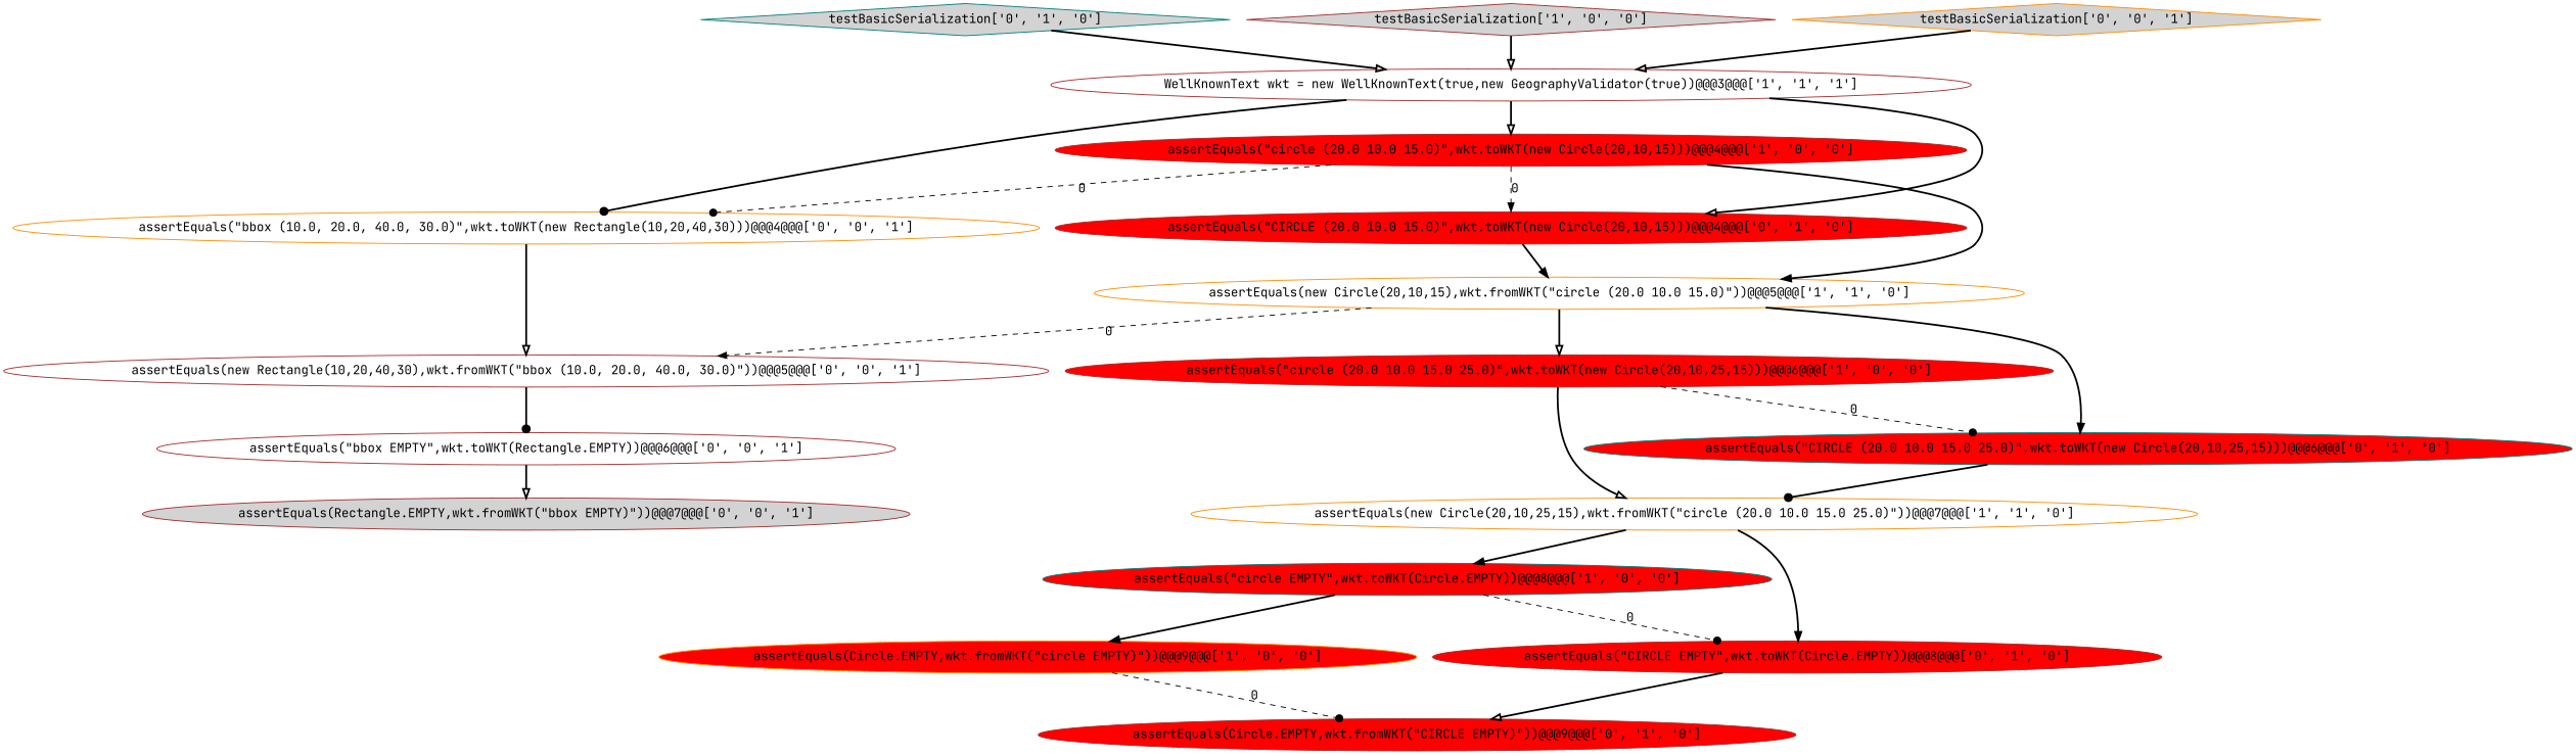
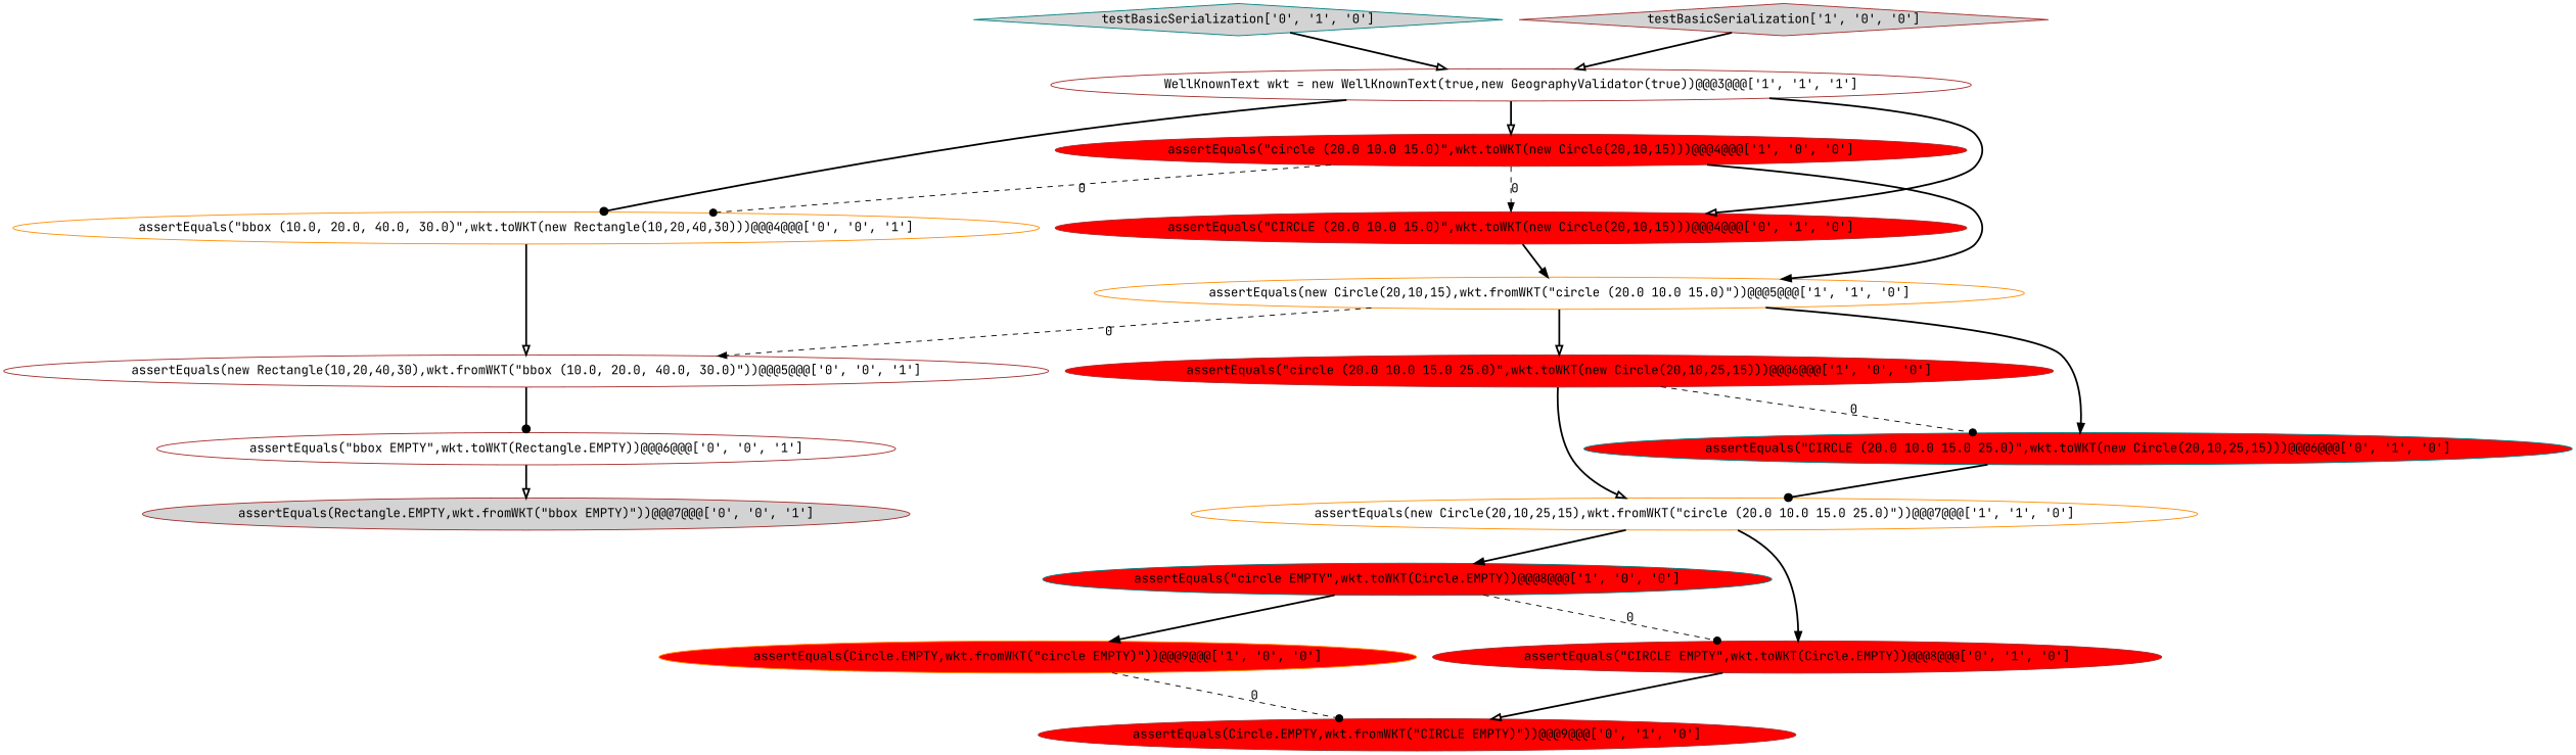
  digraph {
    fontname="JetBrains Mono"
    node [fillcolor=red shape=ellipse style=filled color=brown fontname="JetBrains Mono"]
    edge [style=bold arrowhead=onormal fontname="JetBrains Mono"]
    n1 [label="assertEquals(\"CIRCLE (20.0 10.0 15.0)\",wkt.toWKT(new Circle(20,10,15)))@@@4@@@['0', '1', '0']"]
    n2 [fillcolor=white label="assertEquals(new Circle(20,10,15),wkt.fromWKT(\"circle (20.0 10.0 15.0)\"))@@@5@@@['1', '1', '0']" color=darkorange]
    n3 [fillcolor=white label="assertEquals(\"bbox (10.0, 20.0, 40.0, 30.0)\",wkt.toWKT(new Rectangle(10,20,40,30)))@@@4@@@['0', '0', '1']" color=darkorange]
    n4 [fillcolor=white label="assertEquals(new Rectangle(10,20,40,30),wkt.fromWKT(\"bbox (10.0, 20.0, 40.0, 30.0)\"))@@@5@@@['0', '0', '1']"]
    n5 [fillcolor=lightgray label="assertEquals(Rectangle.EMPTY,wkt.fromWKT(\"bbox EMPTY)\"))@@@7@@@['0', '0', '1']"]
    n6 [fillcolor=white label="assertEquals(\"bbox EMPTY\",wkt.toWKT(Rectangle.EMPTY))@@@6@@@['0', '0', '1']"]
    n7 [label="assertEquals(\"circle EMPTY\",wkt.toWKT(Circle.EMPTY))@@@8@@@['1', '0', '0']" color=teal]
    n8 [label="assertEquals(\"CIRCLE EMPTY\",wkt.toWKT(Circle.EMPTY))@@@8@@@['0', '1', '0']"]
    n9 [label="assertEquals(Circle.EMPTY,wkt.fromWKT(\"circle EMPTY)\"))@@@9@@@['1', '0', '0']" color=darkorange]
    n10 [label="assertEquals(Circle.EMPTY,wkt.fromWKT(\"CIRCLE EMPTY)\"))@@@9@@@['0', '1', '0']"]
    n11 [label="assertEquals(\"circle (20.0 10.0 15.0 25.0)\",wkt.toWKT(new Circle(20,10,25,15)))@@@6@@@['1', '0', '0']"]
    n12 [label="assertEquals(\"CIRCLE (20.0 10.0 15.0 25.0)\",wkt.toWKT(new Circle(20,10,25,15)))@@@6@@@['0', '1', '0']" color=teal]
    n13 [label="assertEquals(\"circle (20.0 10.0 15.0)\",wkt.toWKT(new Circle(20,10,15)))@@@4@@@['1', '0', '0']"]
    n14 [fillcolor=lightgray label="testBasicSerialization['0', '1', '0']" shape=diamond color=teal]
    n15 [fillcolor=white label="WellKnownText wkt = new WellKnownText(true,new GeographyValidator(true))@@@3@@@['1', '1', '1']"]
    n16 [fillcolor=white label="assertEquals(new Circle(20,10,25,15),wkt.fromWKT(\"circle (20.0 10.0 15.0 25.0)\"))@@@7@@@['1', '1', '0']" color=darkorange]
    n17 [fillcolor=lightgray label="testBasicSerialization['1', '0', '0']" shape=diamond]
-   n18 [fillcolor=lightgray label="testBasicSerialization['0', '0', '1']" shape=diamond color=darkorange]
    n1 -> n2 [arrowhead=normal]
    n2 -> n4 [label=0 style=dashed arrowhead=normal]
    n2 -> n11
    n2 -> n12 [arrowhead=normal]
    n3 -> n4
    n4 -> n6 [arrowhead=dot]
    n6 -> n5
    n7 -> n8 [label=0 style=dashed arrowhead=dot]
    n7 -> n9 [arrowhead=normal]
    n8 -> n10
    n9 -> n10 [label=0 style=dashed arrowhead=dot]
    n11 -> n12 [label=0 style=dashed arrowhead=dot]
    n11 -> n16
    n12 -> n16 [arrowhead=dot]
    n13 -> n1 [label=0 style=dashed arrowhead=normal]
    n13 -> n2 [arrowhead=normal]
    n13 -> n3 [label=0 style=dashed arrowhead=dot]
    n14 -> n15
    n15 -> n1
    n15 -> n3 [arrowhead=dot]
    n15 -> n13
    n16 -> n7 [arrowhead=normal]
    n16 -> n8 [arrowhead=normal]
    n17 -> n15
-   n18 -> n15
  }
